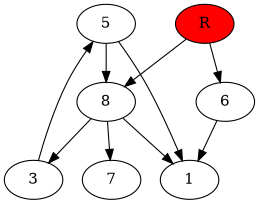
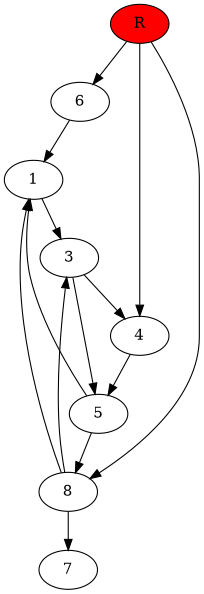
  digraph {
    1
    3
+   4
    5
    8
    6
    7
    R [fillcolor="#ff0000" style=filled]
+   1 -> 3
+   3 -> 4
    3 -> 5
+   4 -> 5
    5 -> 1
    5 -> 8
    8 -> 1
    8 -> 3
    8 -> 7
    6 -> 1
+   R -> 4
    R -> 8
    R -> 6
  }
